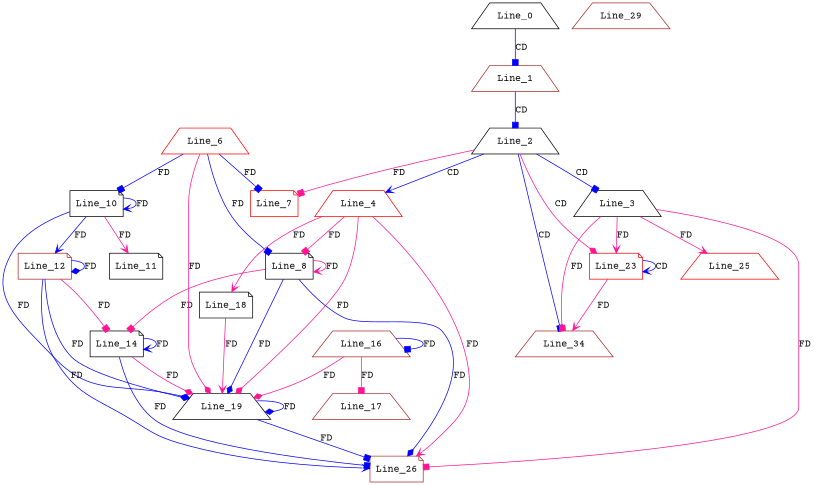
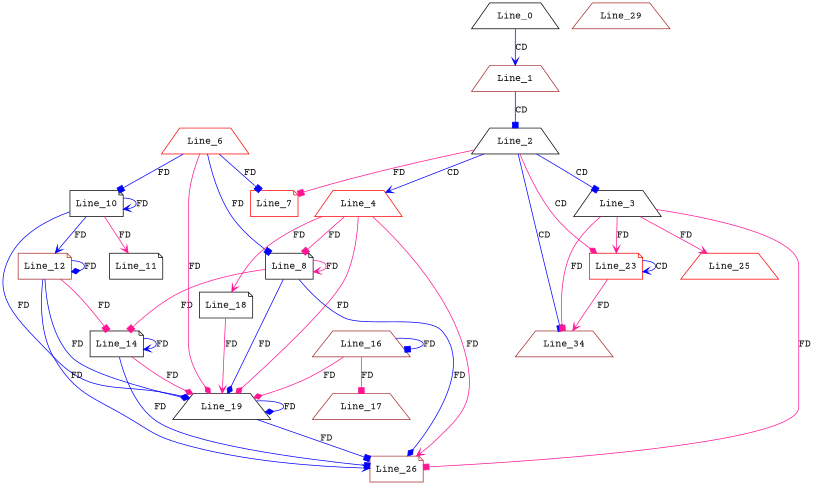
  digraph {
    fontname="Courier Prime"
    node [color=black fontname="Courier Prime" shape=trapezium]
    edge [arrowhead=box color=blue fontname="Courier Prime"]
    Line_1 [color=brown]
    Line_0
    Line_2
    Line_3
    Line_4 [color=red]
    Line_7 [color=red shape=note]
    Line_23 [color=red shape=note]
    Line_34 [color=brown]
    Line_25 [color=red]
    Line_26 [color=brown shape=note]
    Line_8 [shape=note]
    Line_19
    Line_18 [shape=note]
    Line_14 [shape=note]
    Line_6 [color=red]
    Line_10 [shape=note]
    Line_11 [shape=note]
    Line_12 [color=brown shape=note]
    Line_16 [color=brown]
    Line_17 [color=brown]
    Line_29 [color=brown]
    Line_1 -> Line_2 [label=CD]
-   Line_0 -> Line_1 [label=CD]
+   Line_0 -> Line_1 [arrowhead=vee label=CD]
    Line_2 -> Line_3 [label=CD]
    Line_2 -> Line_4 [arrowhead=vee label=CD]
    Line_2 -> Line_7 [color=deeppink label=FD]
    Line_2 -> Line_23 [arrowhead=diamond color=deeppink label=CD]
    Line_2 -> Line_34 [label=CD]
    Line_3 -> Line_23 [arrowhead=vee color=deeppink label=FD]
    Line_3 -> Line_34 [color=deeppink label=FD]
    Line_3 -> Line_25 [arrowhead=vee color=deeppink label=FD]
    Line_3 -> Line_26 [color=deeppink label=FD]
    Line_4 -> Line_26 [arrowhead=vee color=deeppink label=FD]
    Line_4 -> Line_8 [color=deeppink label=FD]
    Line_4 -> Line_19 [arrowhead=diamond color=deeppink label=FD]
    Line_4 -> Line_18 [arrowhead=vee color=deeppink label=FD]
    Line_23 -> Line_23 [arrowhead=vee label=CD]
    Line_23 -> Line_34 [arrowhead=vee color=deeppink label=FD]
    Line_8 -> Line_26 [arrowhead=diamond label=FD]
    Line_8 -> Line_8 [arrowhead=vee color=deeppink label=FD]
    Line_8 -> Line_19 [arrowhead=diamond label=FD]
    Line_8 -> Line_14 [color=deeppink label=FD]
    Line_19 -> Line_26 [label=FD]
    Line_19 -> Line_19 [arrowhead=diamond label=FD]
    Line_18 -> Line_19 [arrowhead=vee color=deeppink label=FD]
    Line_14 -> Line_26 [label=FD]
    Line_14 -> Line_19 [arrowhead=diamond color=deeppink label=FD]
    Line_14 -> Line_14 [arrowhead=vee label=FD]
    Line_6 -> Line_7 [label=FD]
    Line_6 -> Line_8 [label=FD]
    Line_6 -> Line_19 [arrowhead=diamond color=deeppink label=FD]
    Line_6 -> Line_10 [label=FD]
    Line_10 -> Line_19 [arrowhead=diamond label=FD]
    Line_10 -> Line_10 [arrowhead=vee label=FD]
    Line_10 -> Line_11 [arrowhead=vee color=deeppink label=FD]
    Line_10 -> Line_12 [arrowhead=vee label=FD]
    Line_12 -> Line_26 [arrowhead=vee label=FD]
    Line_12 -> Line_19 [arrowhead=diamond label=FD]
    Line_12 -> Line_14 [color=deeppink label=FD]
    Line_12 -> Line_12 [arrowhead=diamond label=FD]
    Line_16 -> Line_19 [arrowhead=diamond color=deeppink label=FD]
    Line_16 -> Line_16 [label=FD]
    Line_16 -> Line_17 [color=deeppink label=FD]
  }
